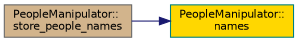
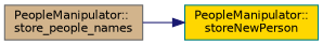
  digraph {
    rankdir=RL
    node [fontname=Helvetica fontsize=10 shape=record style=filled]
-   n1 [color=teal fillcolor=gold fontcolor=black height=0.2 label="PeopleManipulator::\lnames" width=0.4]
+   n1 [color=teal fillcolor=gold fontcolor=black height=0.2 label="PeopleManipulator::\lstoreNewPerson" width=0.4]
    n2 [color=gray40 fillcolor=tan height=0.2 label="PeopleManipulator::\lstore_people_names" width=0.4]
    n1 -> n2 [color=midnightblue dir=back fontname=Helvetica fontsize=10 labelfontname=Helvetica labelfontsize=10 style=solid]
  }
